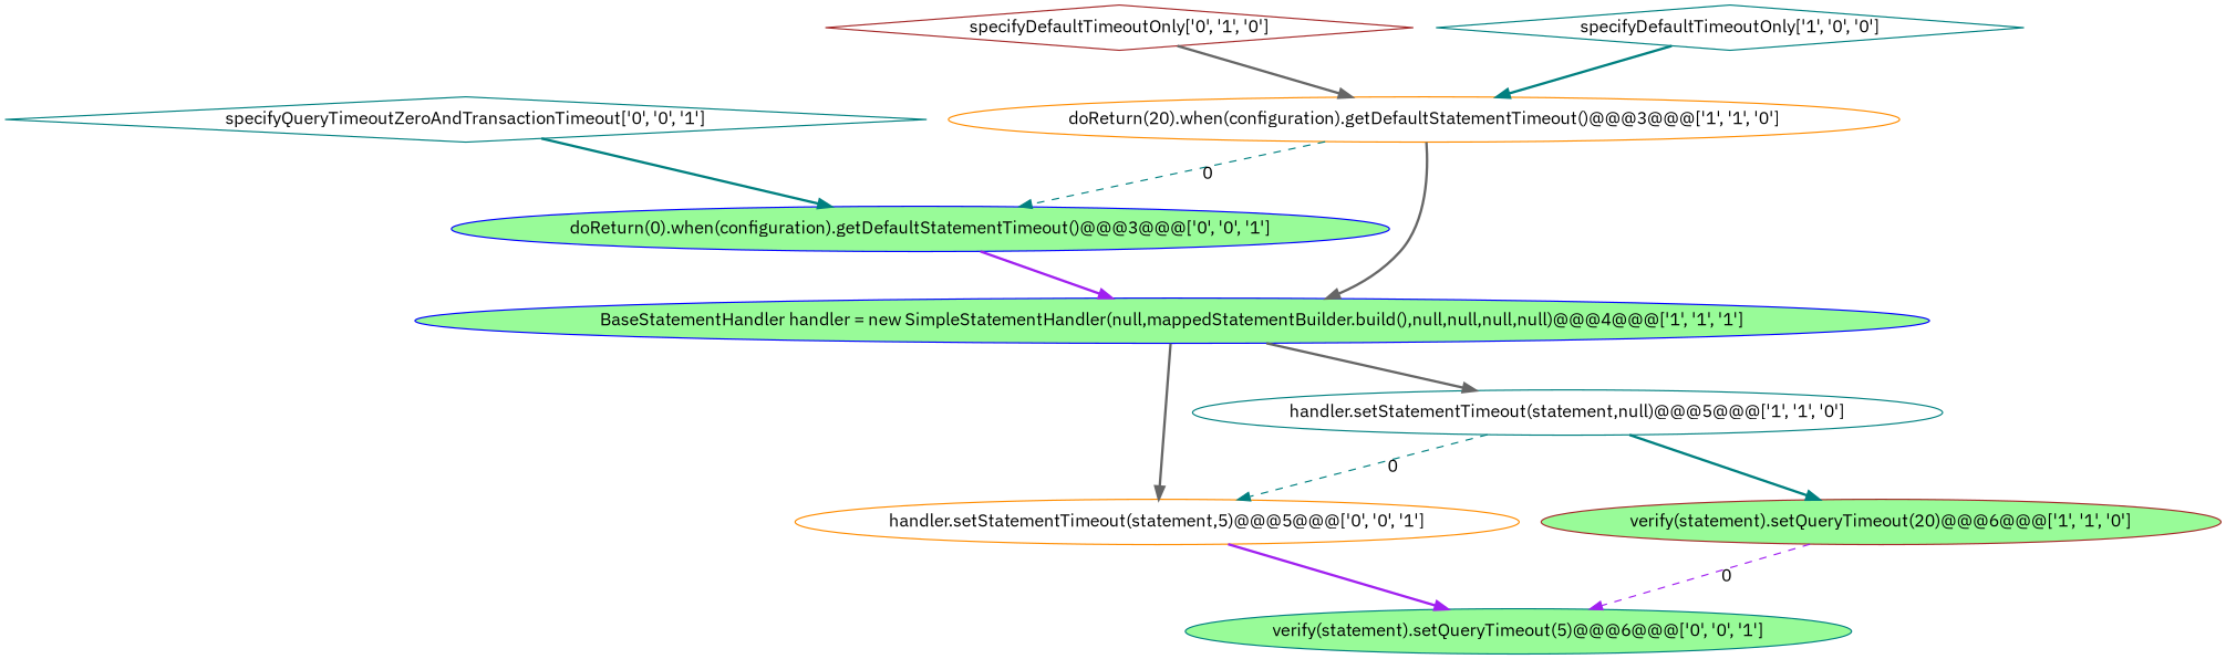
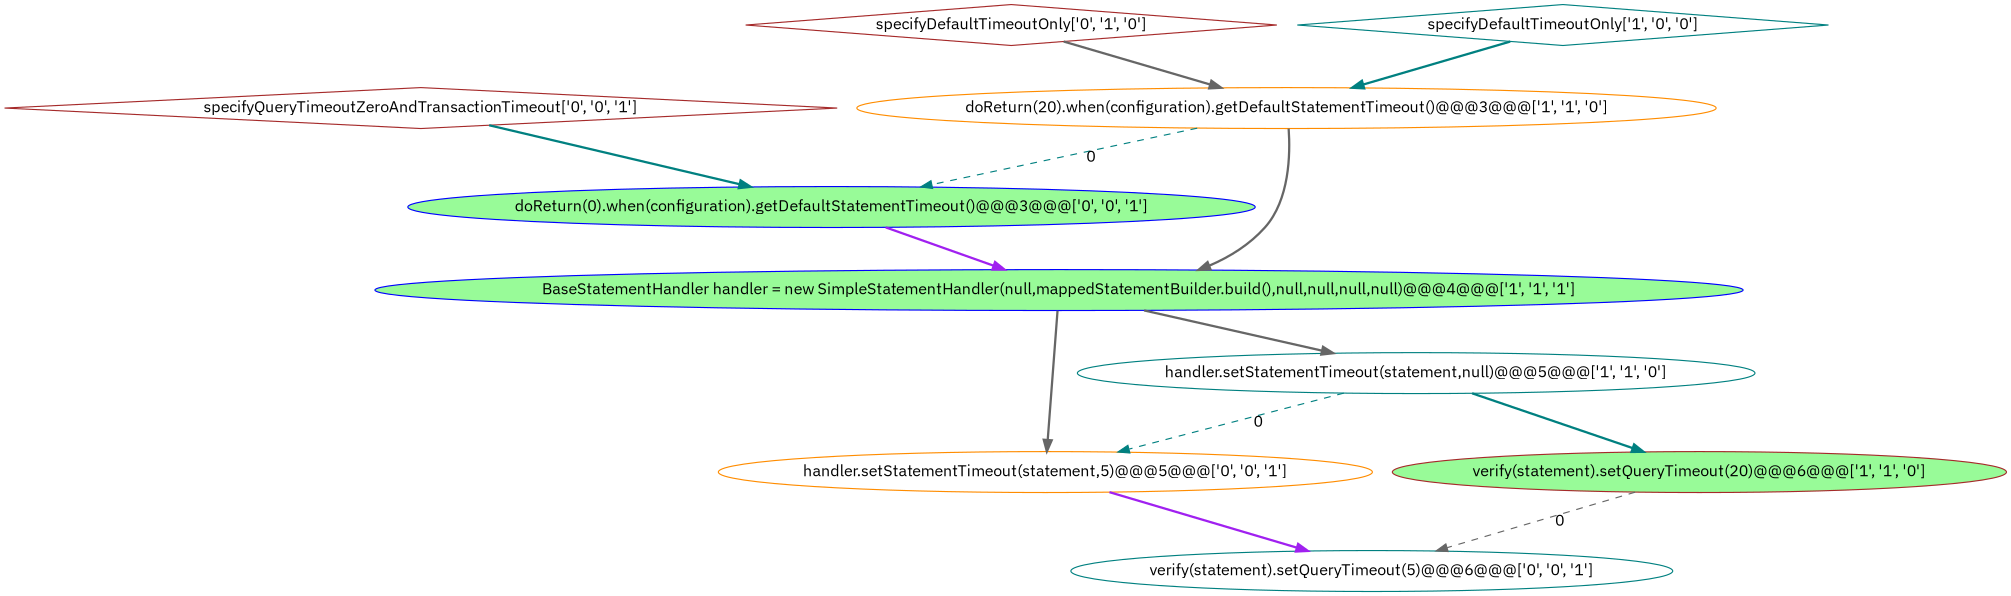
  digraph {
    fontname="IBM Plex Sans"
    node [color=brown fillcolor=white fontname="IBM Plex Sans" shape=ellipse style=filled]
    edge [color=gray40 fontname="IBM Plex Sans" style=bold]
    n1 [fillcolor=palegreen label="verify(statement).setQueryTimeout(20)@@@6@@@['1', '1', '0']"]
-   n2 [color=teal fillcolor=palegreen label="verify(statement).setQueryTimeout(5)@@@6@@@['0', '0', '1']"]
+   n2 [color=teal label="verify(statement).setQueryTimeout(5)@@@6@@@['0', '0', '1']"]
    n3 [color=darkorange label="handler.setStatementTimeout(statement,5)@@@5@@@['0', '0', '1']"]
    n4 [color=darkorange label="doReturn(20).when(configuration).getDefaultStatementTimeout()@@@3@@@['1', '1', '0']"]
    n5 [color=blue fillcolor=palegreen label="doReturn(0).when(configuration).getDefaultStatementTimeout()@@@3@@@['0', '0', '1']"]
    n6 [color=blue fillcolor=palegreen label="BaseStatementHandler handler = new SimpleStatementHandler(null,mappedStatementBuilder.build(),null,null,null,null)@@@4@@@['1', '1', '1']"]
    n7 [color=teal label="handler.setStatementTimeout(statement,null)@@@5@@@['1', '1', '0']"]
    n8 [label="specifyDefaultTimeoutOnly['0', '1', '0']" shape=diamond]
    n9 [color=teal label="specifyDefaultTimeoutOnly['1', '0', '0']" shape=diamond]
-   n10 [color=teal label="specifyQueryTimeoutZeroAndTransactionTimeout['0', '0', '1']" shape=diamond]
-   n1 -> n2 [color=purple label=0 style=dashed]
+   n10 [label="specifyQueryTimeoutZeroAndTransactionTimeout['0', '0', '1']" shape=diamond]
+   n1 -> n2 [label=0 style=dashed]
    n3 -> n2 [color=purple]
    n4 -> n5 [color=teal label=0 style=dashed]
    n4 -> n6
    n5 -> n6 [color=purple]
    n6 -> n3
    n6 -> n7
    n7 -> n1 [color=teal]
    n7 -> n3 [color=teal label=0 style=dashed]
    n8 -> n4
    n9 -> n4 [color=teal]
    n10 -> n5 [color=teal]
  }
